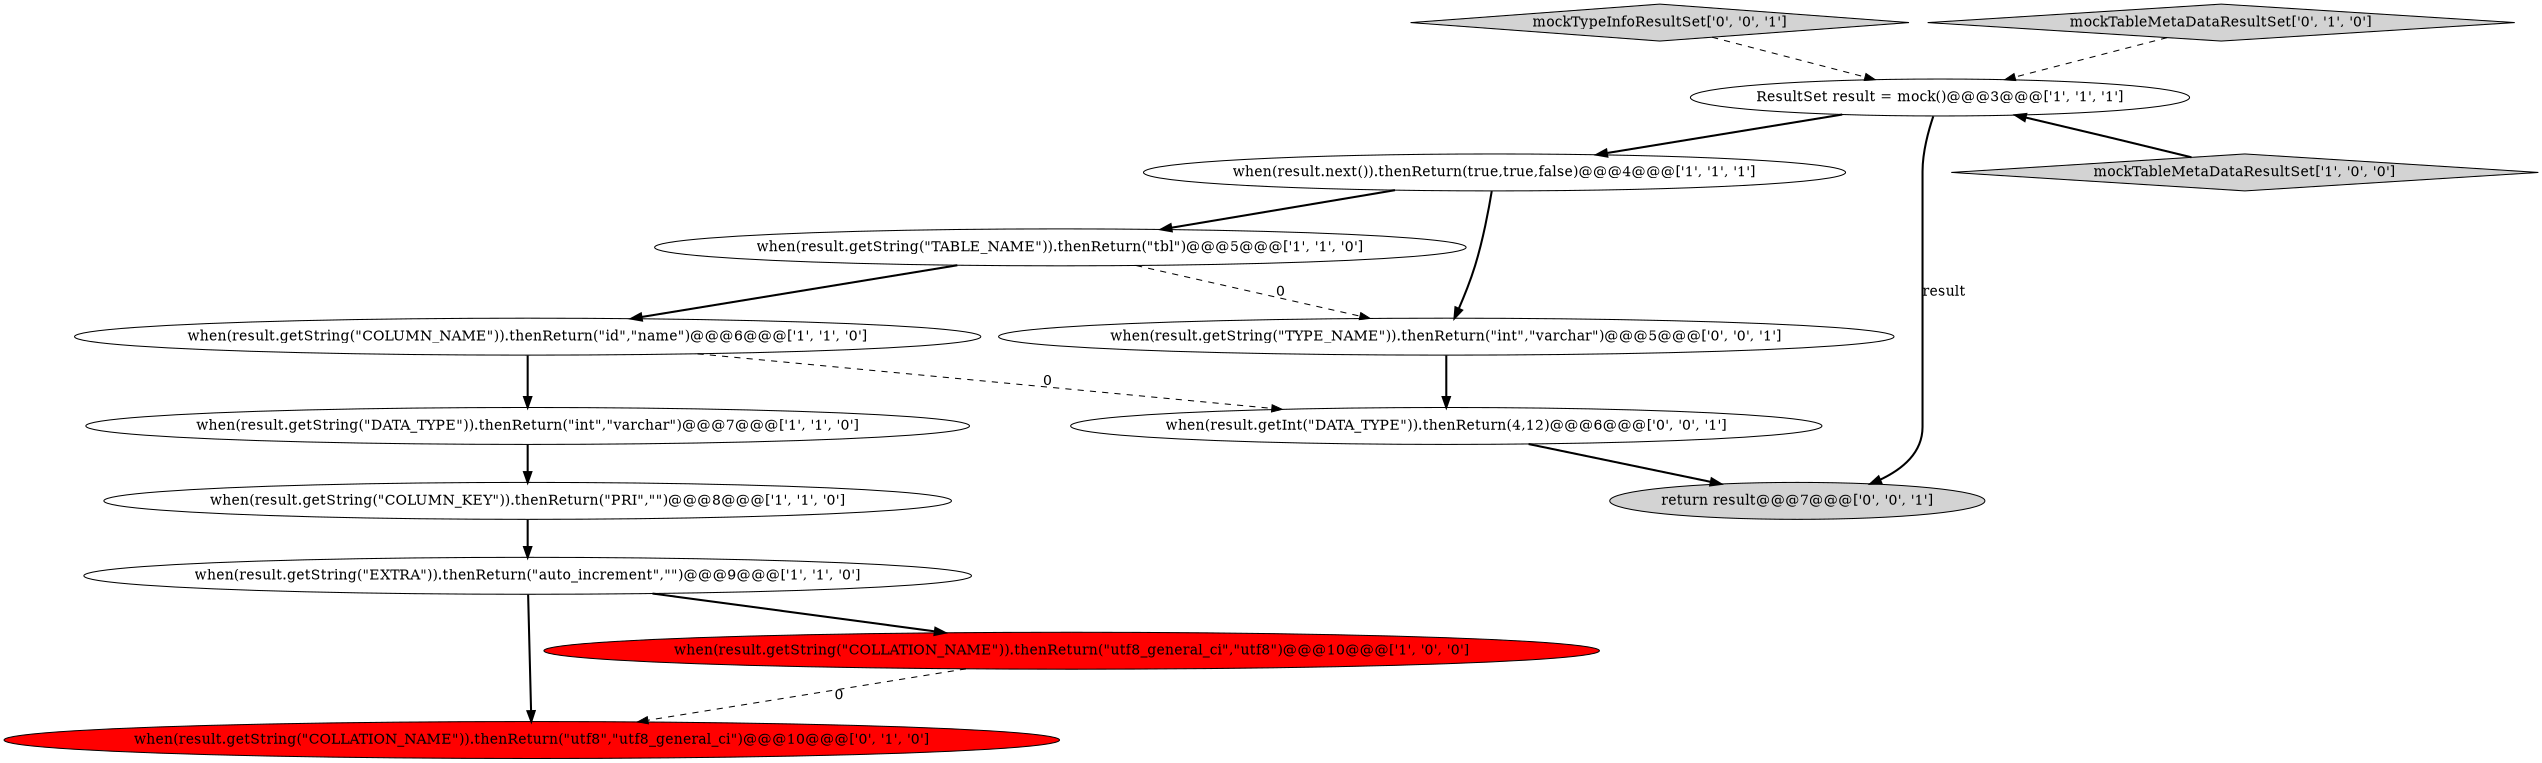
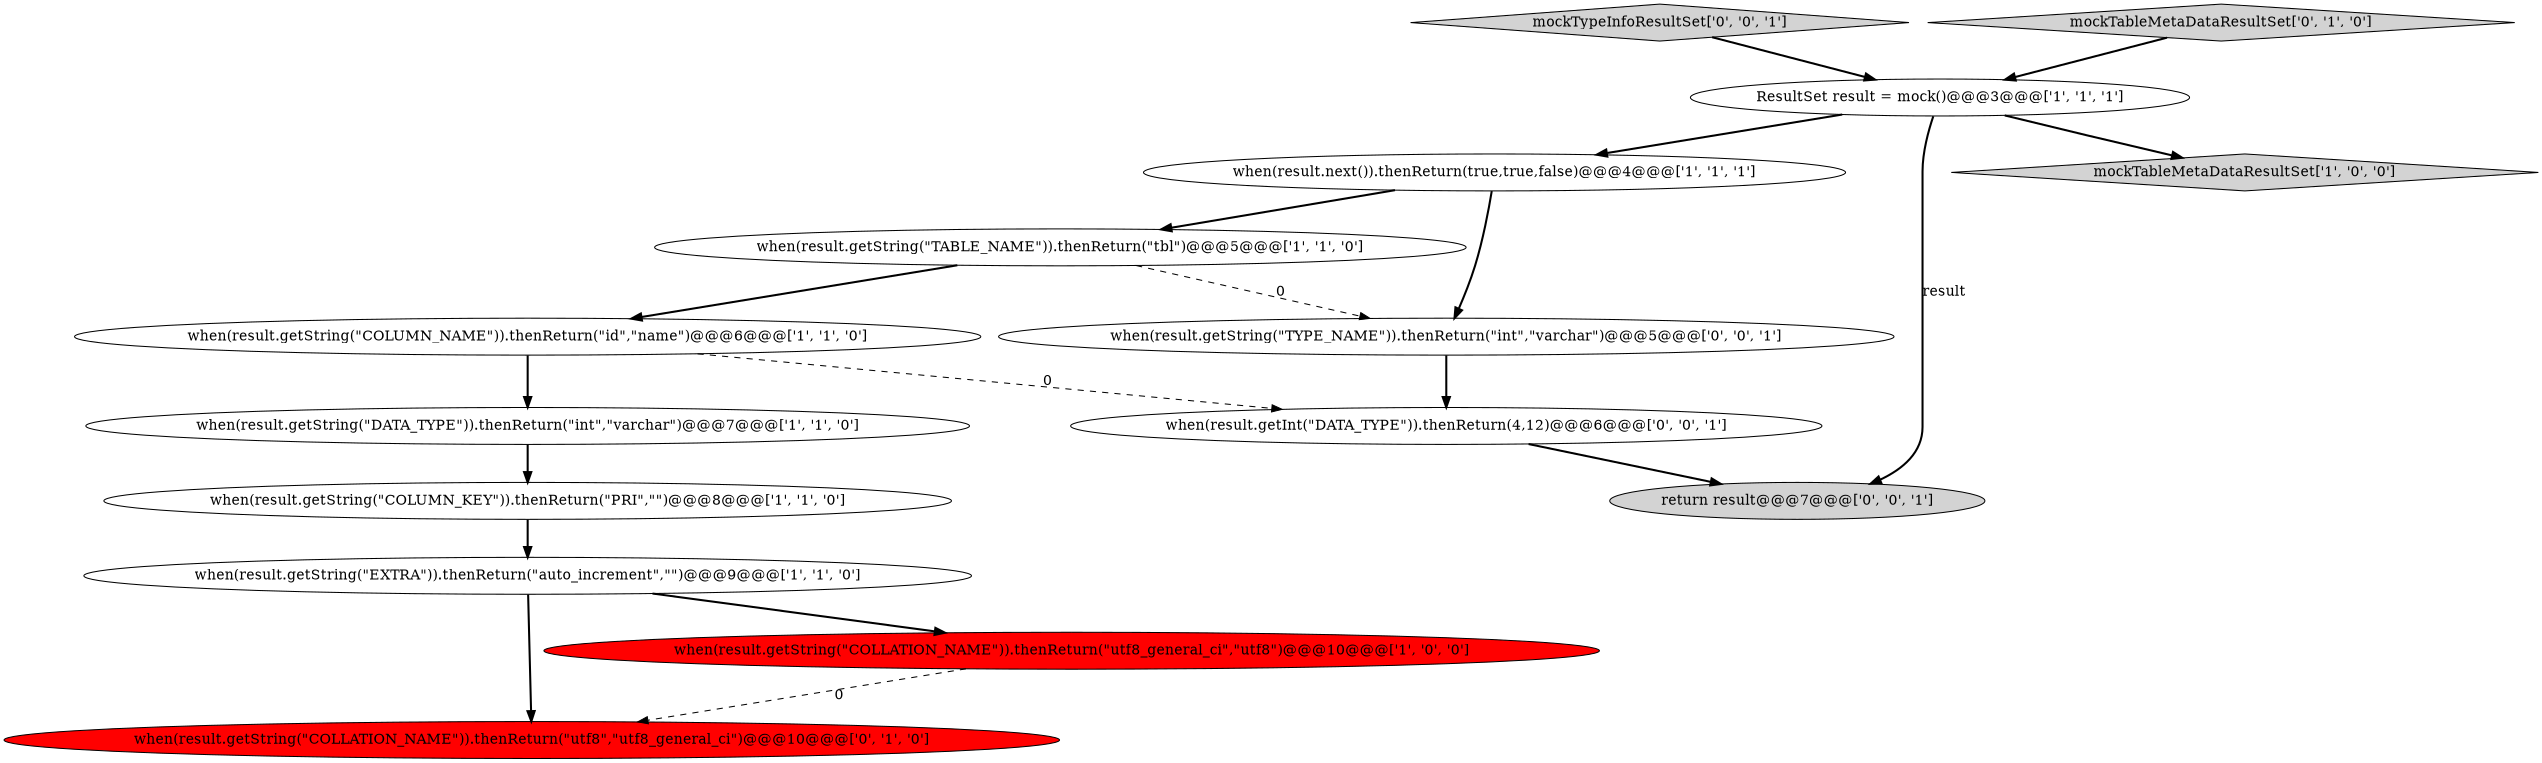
  digraph {
    node [fillcolor=white shape=ellipse style=filled]
    edge [style=bold]
    n1 [label="when(result.next()).thenReturn(true,true,false)@@@4@@@['1', '1', '1']"]
    n2 [label="when(result.getString(\"TYPE_NAME\")).thenReturn(\"int\",\"varchar\")@@@5@@@['0', '0', '1']"]
    n3 [label="when(result.getString(\"TABLE_NAME\")).thenReturn(\"tbl\")@@@5@@@['1', '1', '0']"]
    n4 [label="when(result.getInt(\"DATA_TYPE\")).thenReturn(4,12)@@@6@@@['0', '0', '1']"]
    n5 [label="when(result.getString(\"COLUMN_NAME\")).thenReturn(\"id\",\"name\")@@@6@@@['1', '1', '0']"]
    n6 [fillcolor=lightgray label="return result@@@7@@@['0', '0', '1']"]
    n7 [label="when(result.getString(\"EXTRA\")).thenReturn(\"auto_increment\",\"\")@@@9@@@['1', '1', '0']"]
    n8 [fillcolor=red label="when(result.getString(\"COLLATION_NAME\")).thenReturn(\"utf8\",\"utf8_general_ci\")@@@10@@@['0', '1', '0']"]
    n9 [fillcolor=red label="when(result.getString(\"COLLATION_NAME\")).thenReturn(\"utf8_general_ci\",\"utf8\")@@@10@@@['1', '0', '0']"]
    n10 [fillcolor=lightgray label="mockTypeInfoResultSet['0', '0', '1']" shape=diamond]
    n11 [label="ResultSet result = mock()@@@3@@@['1', '1', '1']"]
    n12 [label="when(result.getString(\"DATA_TYPE\")).thenReturn(\"int\",\"varchar\")@@@7@@@['1', '1', '0']"]
    n13 [label="when(result.getString(\"COLUMN_KEY\")).thenReturn(\"PRI\",\"\")@@@8@@@['1', '1', '0']"]
    n14 [fillcolor=lightgray label="mockTableMetaDataResultSet['0', '1', '0']" shape=diamond]
    n15 [fillcolor=lightgray label="mockTableMetaDataResultSet['1', '0', '0']" shape=diamond]
    n1 -> n2
    n1 -> n3
    n2 -> n4
    n3 -> n2 [label=0 style=dashed]
    n3 -> n5
    n4 -> n6
    n5 -> n4 [label=0 style=dashed]
    n5 -> n12
    n7 -> n8
    n7 -> n9
    n9 -> n8 [label=0 style=dashed]
-   n10 -> n11 [style=dashed]
+   n10 -> n11
    n11 -> n1
    n11 -> n6 [label=result]
    n12 -> n13
    n13 -> n7
-   n14 -> n11 [style=dashed]
-   n15 -> n11
+   n14 -> n11
+   n11 -> n15
  }
